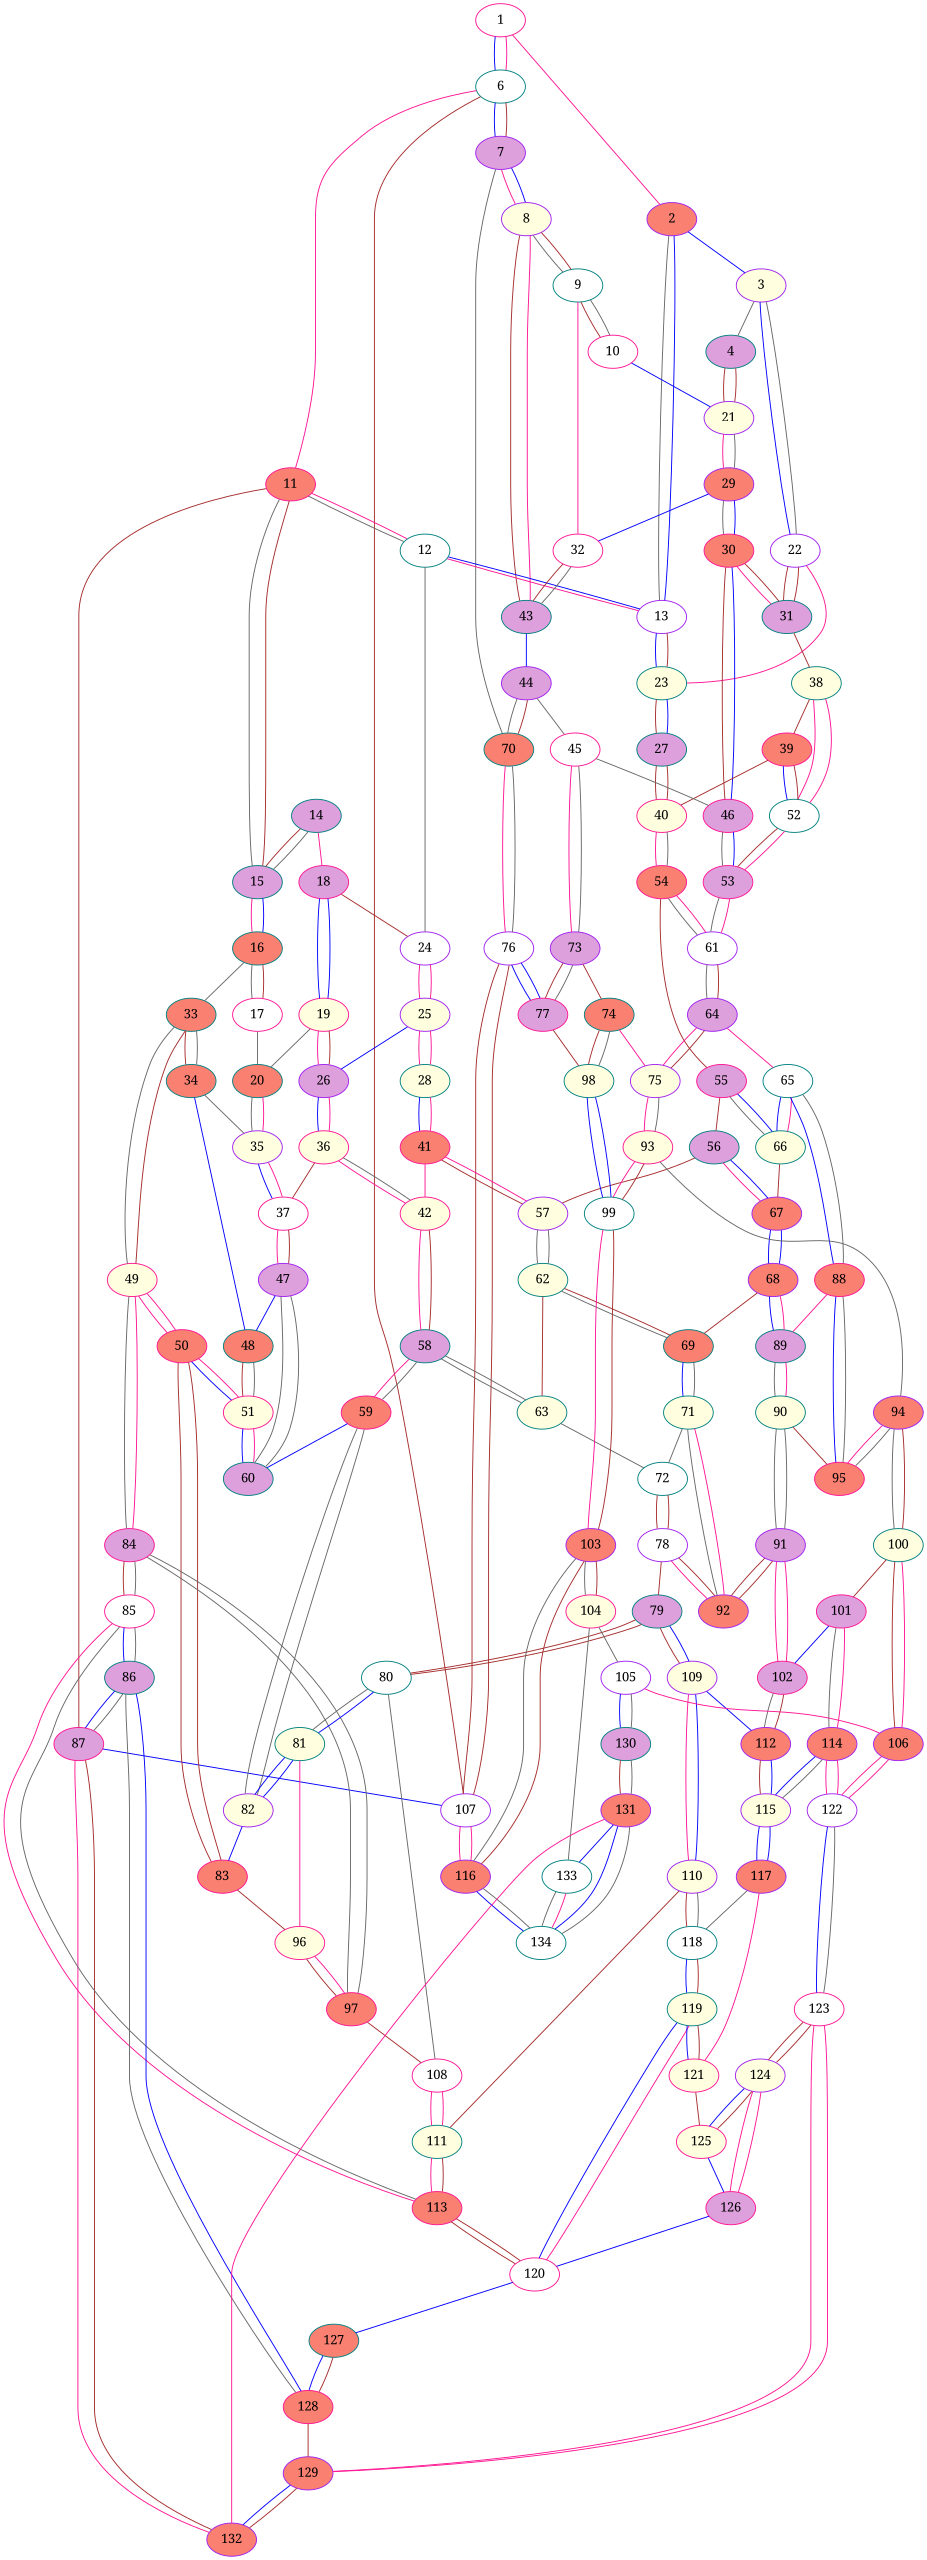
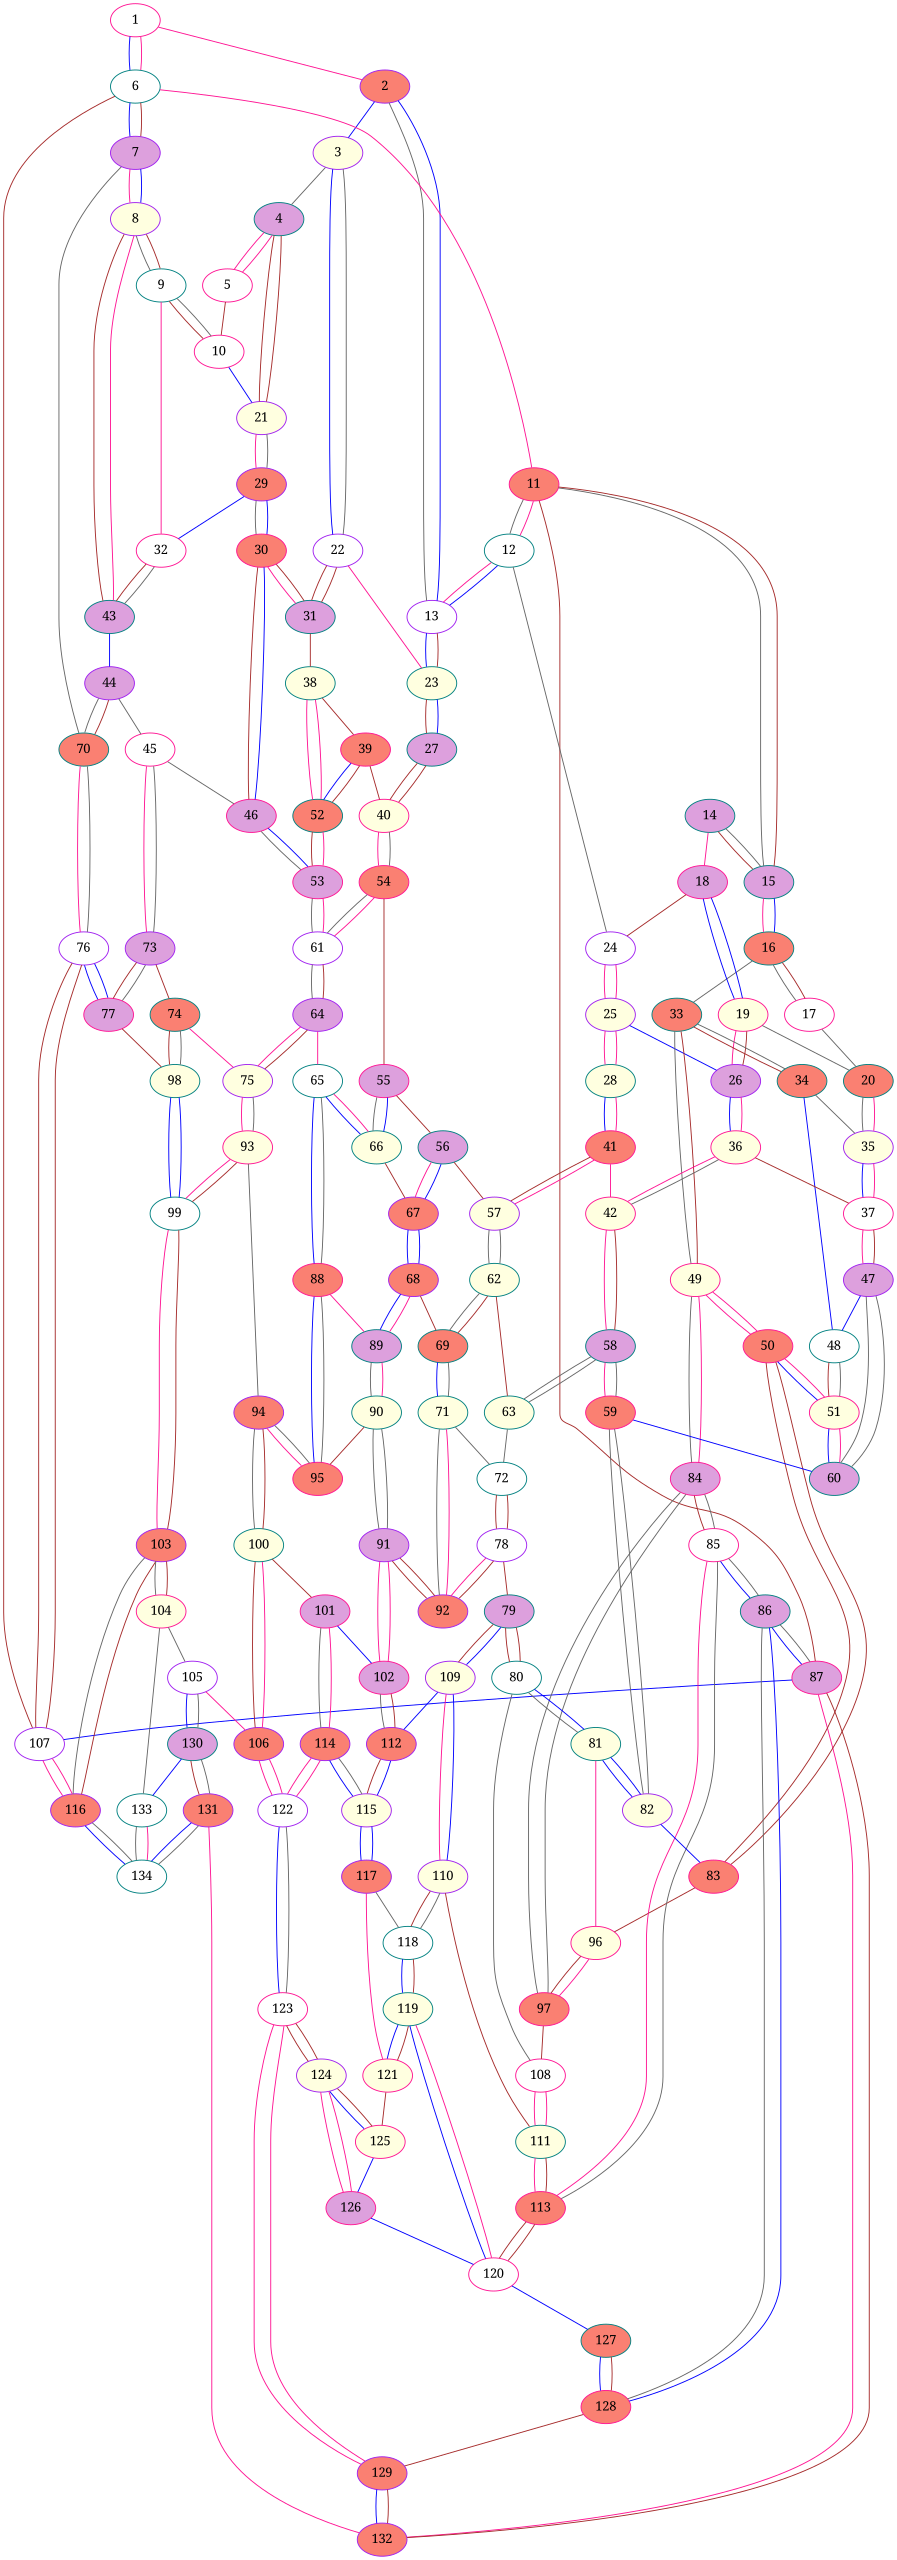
  graph {
    fontname="Noto Serif"
    node [color=teal fillcolor=salmon fontname="Noto Serif" style=filled]
    edge [color=brown fontname="Noto Serif"]
    1 [color=deeppink fillcolor=white]
    2 [color=purple]
    6 [fillcolor=white]
    3 [color=purple fillcolor=lightyellow]
    13 [color=purple fillcolor=white]
    7 [color=purple fillcolor=plum]
    11 [color=deeppink]
    107 [color=purple fillcolor=white]
    4 [fillcolor=plum]
    22 [color=purple fillcolor=white]
    23 [fillcolor=lightyellow]
+   5 [color=deeppink fillcolor=white]
    21 [color=purple fillcolor=lightyellow]
    31 [fillcolor=plum]
    10 [color=deeppink fillcolor=white]
    29 [color=purple]
    8 [color=purple fillcolor=lightyellow]
    70
    12 [fillcolor=white]
    15 [fillcolor=plum]
    87 [color=deeppink fillcolor=plum]
    116 [color=purple]
    9 [fillcolor=white]
    43 [fillcolor=plum]
    76 [color=purple fillcolor=white]
    32 [color=deeppink fillcolor=white]
    44 [color=purple fillcolor=plum]
    24 [color=purple fillcolor=white]
    16
    132 [color=purple]
    25 [color=purple fillcolor=lightyellow]
    27 [fillcolor=plum]
    14 [fillcolor=plum]
    18 [color=deeppink fillcolor=plum]
    19 [color=deeppink fillcolor=lightyellow]
    17 [color=deeppink fillcolor=white]
    33
    20
    34
    49 [color=deeppink fillcolor=lightyellow]
    35 [color=purple fillcolor=lightyellow]
    26 [color=purple fillcolor=plum]
    36 [color=deeppink fillcolor=lightyellow]
    37 [color=deeppink fillcolor=white]
    30 [color=deeppink]
    38 [fillcolor=lightyellow]
    40 [color=deeppink fillcolor=lightyellow]
    28 [fillcolor=lightyellow]
    41 [color=deeppink]
    42 [color=deeppink fillcolor=lightyellow]
    54 [color=deeppink]
    57 [color=purple fillcolor=lightyellow]
    46 [color=deeppink fillcolor=plum]
    53 [color=deeppink fillcolor=plum]
    39 [color=deeppink]
-   52 [fillcolor=white]
-   48
+   52
+   48 [fillcolor=white]
    50 [color=deeppink]
    84 [color=deeppink fillcolor=plum]
    51 [color=deeppink fillcolor=lightyellow]
    47 [color=purple fillcolor=plum]
    58 [fillcolor=plum]
    60 [fillcolor=plum]
    61 [color=purple fillcolor=white]
    55 [color=deeppink fillcolor=plum]
    62 [fillcolor=lightyellow]
    59 [color=deeppink]
    63 [fillcolor=lightyellow]
    45 [color=deeppink fillcolor=white]
    73 [color=purple fillcolor=plum]
    74
    77 [color=deeppink fillcolor=plum]
    83 [color=deeppink]
    85 [color=deeppink fillcolor=white]
    97 [color=deeppink]
    96 [color=deeppink fillcolor=lightyellow]
    64 [color=purple fillcolor=plum]
    56 [fillcolor=plum]
    66 [fillcolor=lightyellow]
    67 [color=purple]
    68 [color=purple]
    69
    82 [color=purple fillcolor=lightyellow]
    72 [fillcolor=white]
    65 [fillcolor=white]
    75 [color=purple fillcolor=lightyellow]
    71 [fillcolor=lightyellow]
    78 [color=purple fillcolor=white]
    88 [color=deeppink]
    93 [color=deeppink fillcolor=lightyellow]
    89 [fillcolor=plum]
    95 [color=deeppink]
    90 [fillcolor=lightyellow]
    92 [color=purple]
    79 [fillcolor=plum]
    98 [fillcolor=lightyellow]
    99 [fillcolor=white]
    94 [color=purple]
    80 [fillcolor=white]
    109 [color=purple fillcolor=lightyellow]
    81 [fillcolor=lightyellow]
    108 [color=deeppink fillcolor=white]
    112 [color=purple]
    110 [color=purple fillcolor=lightyellow]
    111 [fillcolor=lightyellow]
    86 [fillcolor=plum]
    113 [color=deeppink]
    128 [color=deeppink]
    120 [color=deeppink fillcolor=white]
    129 [color=purple]
    91 [color=purple fillcolor=plum]
    102 [color=deeppink fillcolor=plum]
    100 [fillcolor=lightyellow]
    103 [color=purple]
    101 [color=deeppink fillcolor=plum]
    106 [color=purple]
    104 [color=deeppink fillcolor=lightyellow]
    114 [color=purple]
    122 [color=purple fillcolor=white]
    115 [color=purple fillcolor=lightyellow]
    105 [color=purple fillcolor=white]
    133 [fillcolor=white]
    134 [fillcolor=white]
    130 [fillcolor=plum]
    131 [color=purple]
    123 [color=deeppink fillcolor=white]
    118 [fillcolor=white]
    119 [fillcolor=lightyellow]
    117 [color=purple]
    127
    121 [color=deeppink fillcolor=lightyellow]
    125 [color=deeppink fillcolor=lightyellow]
    126 [color=deeppink fillcolor=plum]
    124 [color=purple fillcolor=lightyellow]
    1 -- 2 [color=deeppink]
    1 -- 6 [color=blue]
    1 -- 6 [color=deeppink]
    2 -- 3 [color=blue]
    2 -- 13 [color=gray40]
    2 -- 13 [color=blue]
    6 -- 7 [color=blue]
    6 -- 7
    6 -- 11 [color=deeppink]
    6 -- 107
    3 -- 4 [color=gray40]
    3 -- 22 [color=blue]
    3 -- 22 [color=gray40]
    13 -- 23 [color=blue]
    13 -- 23
    7 -- 8 [color=deeppink]
    7 -- 8 [color=blue]
    7 -- 70 [color=gray40]
    11 -- 12 [color=gray40]
    11 -- 12 [color=deeppink]
    11 -- 15 [color=gray40]
    11 -- 15
    11 -- 87
    107 -- 116 [color=deeppink]
    107 -- 116 [color=deeppink]
+   4 -- 5 [color=deeppink]
+   4 -- 5 [color=deeppink]
    4 -- 21
    4 -- 21
    22 -- 23 [color=deeppink]
    22 -- 31
    22 -- 31
    23 -- 27
    23 -- 27 [color=blue]
+   5 -- 10
    21 -- 29 [color=deeppink]
    21 -- 29 [color=gray40]
    31 -- 38
    10 -- 21 [color=blue]
    29 -- 32 [color=blue]
    29 -- 30 [color=gray40]
    29 -- 30 [color=blue]
    8 -- 9 [color=gray40]
    8 -- 9
    8 -- 43
    8 -- 43 [color=deeppink]
    70 -- 76 [color=deeppink]
    70 -- 76 [color=gray40]
    12 -- 13 [color=deeppink]
    12 -- 13 [color=blue]
    12 -- 24 [color=gray40]
    15 -- 16 [color=deeppink]
    15 -- 16 [color=blue]
    87 -- 107 [color=blue]
    87 -- 132 [color=deeppink]
    87 -- 132
    116 -- 134 [color=blue]
    116 -- 134 [color=gray40]
    9 -- 10
    9 -- 10 [color=gray40]
    9 -- 32 [color=deeppink]
    43 -- 44 [color=blue]
    76 -- 107
    76 -- 107
    76 -- 77 [color=blue]
    76 -- 77 [color=blue]
    32 -- 43
    32 -- 43 [color=gray40]
    44 -- 70 [color=gray40]
    44 -- 70
    44 -- 45 [color=gray40]
    24 -- 25 [color=deeppink]
    24 -- 25 [color=deeppink]
    16 -- 17 [color=gray40]
    16 -- 17
    16 -- 33 [color=gray40]
    25 -- 26 [color=blue]
    25 -- 28 [color=deeppink]
    25 -- 28 [color=deeppink]
    27 -- 40
    27 -- 40
    14 -- 15
    14 -- 15 [color=gray40]
    14 -- 18 [color=deeppink]
    18 -- 24
    18 -- 19 [color=blue]
    18 -- 19 [color=blue]
    19 -- 20 [color=gray40]
    19 -- 26 [color=deeppink]
    19 -- 26
    17 -- 20 [color=gray40]
    33 -- 34
    33 -- 34 [color=gray40]
    33 -- 49 [color=gray40]
    33 -- 49
    20 -- 35 [color=gray40]
    20 -- 35 [color=deeppink]
    34 -- 35 [color=gray40]
    34 -- 48 [color=blue]
    49 -- 50 [color=deeppink]
    49 -- 50 [color=deeppink]
    49 -- 84 [color=gray40]
    49 -- 84 [color=deeppink]
    35 -- 37 [color=blue]
    35 -- 37 [color=deeppink]
    26 -- 36 [color=blue]
    26 -- 36 [color=deeppink]
    36 -- 37
    36 -- 42 [color=deeppink]
    36 -- 42 [color=gray40]
    37 -- 47 [color=deeppink]
    37 -- 47
    30 -- 31 [color=deeppink]
    30 -- 31
    30 -- 46
    30 -- 46 [color=blue]
    38 -- 39
    38 -- 52 [color=deeppink]
    38 -- 52 [color=deeppink]
    40 -- 54 [color=deeppink]
    40 -- 54 [color=gray40]
    28 -- 41 [color=blue]
    28 -- 41 [color=deeppink]
    41 -- 42 [color=deeppink]
    41 -- 57
    41 -- 57 [color=deeppink]
    42 -- 58 [color=deeppink]
    42 -- 58
    54 -- 61 [color=gray40]
    54 -- 61 [color=deeppink]
    54 -- 55
    57 -- 62 [color=gray40]
    57 -- 62 [color=gray40]
    46 -- 53 [color=gray40]
    46 -- 53 [color=blue]
    53 -- 61 [color=gray40]
    53 -- 61 [color=deeppink]
    39 -- 40
    39 -- 52 [color=blue]
    39 -- 52
    52 -- 53
    52 -- 53 [color=deeppink]
    48 -- 51
    48 -- 51 [color=gray40]
    50 -- 51 [color=blue]
    50 -- 51 [color=deeppink]
    50 -- 83
    50 -- 83
    84 -- 85
    84 -- 85 [color=gray40]
    84 -- 97 [color=gray40]
    84 -- 97 [color=gray40]
    51 -- 60 [color=blue]
    51 -- 60 [color=deeppink]
    47 -- 48 [color=blue]
    47 -- 60 [color=gray40]
    47 -- 60 [color=gray40]
    58 -- 59 [color=deeppink]
    58 -- 59 [color=gray40]
    58 -- 63 [color=gray40]
    58 -- 63 [color=gray40]
    61 -- 64 [color=gray40]
    61 -- 64
    55 -- 56
    55 -- 66 [color=gray40]
    55 -- 66 [color=blue]
    62 -- 63
    62 -- 69 [color=gray40]
    62 -- 69
    59 -- 60 [color=blue]
    59 -- 82 [color=gray40]
    59 -- 82 [color=gray40]
    63 -- 72 [color=gray40]
    45 -- 46 [color=gray40]
    45 -- 73 [color=deeppink]
    45 -- 73 [color=gray40]
    73 -- 74
    73 -- 77
    73 -- 77 [color=gray40]
    74 -- 75 [color=deeppink]
    74 -- 98
    74 -- 98 [color=gray40]
    77 -- 98
    83 -- 96
    85 -- 86 [color=blue]
    85 -- 86 [color=gray40]
    85 -- 113 [color=deeppink]
    85 -- 113 [color=gray40]
    97 -- 108
    96 -- 97
    96 -- 97 [color=deeppink]
    64 -- 65 [color=deeppink]
    64 -- 75 [color=deeppink]
    64 -- 75
    56 -- 57
    56 -- 67 [color=deeppink]
    56 -- 67 [color=blue]
    66 -- 67
    67 -- 68 [color=blue]
    67 -- 68 [color=blue]
    68 -- 69
    68 -- 89 [color=blue]
    68 -- 89 [color=deeppink]
    69 -- 71 [color=blue]
    69 -- 71 [color=gray40]
    82 -- 83 [color=blue]
    72 -- 78
    72 -- 78
    65 -- 66 [color=blue]
    65 -- 66 [color=deeppink]
    65 -- 88 [color=blue]
    65 -- 88 [color=gray40]
    75 -- 93 [color=deeppink]
    75 -- 93 [color=gray40]
    71 -- 72 [color=gray40]
    71 -- 92 [color=gray40]
    71 -- 92 [color=deeppink]
    78 -- 92 [color=deeppink]
    78 -- 92
    78 -- 79
    88 -- 89 [color=deeppink]
    88 -- 95 [color=blue]
    88 -- 95 [color=gray40]
    93 -- 99 [color=deeppink]
    93 -- 99
    93 -- 94 [color=gray40]
    89 -- 90 [color=gray40]
    89 -- 90 [color=deeppink]
    90 -- 95
    90 -- 91 [color=gray40]
    90 -- 91 [color=gray40]
    79 -- 80
    79 -- 80
    79 -- 109
    79 -- 109 [color=blue]
    98 -- 99 [color=blue]
    98 -- 99 [color=blue]
    99 -- 103 [color=deeppink]
    99 -- 103
    94 -- 95 [color=deeppink]
    94 -- 95 [color=gray40]
    94 -- 100 [color=gray40]
    94 -- 100
    80 -- 81 [color=gray40]
    80 -- 81 [color=blue]
    80 -- 108 [color=gray40]
    109 -- 112 [color=blue]
    109 -- 110 [color=deeppink]
    109 -- 110 [color=blue]
    81 -- 96 [color=deeppink]
    81 -- 82 [color=blue]
    81 -- 82 [color=blue]
    108 -- 111 [color=deeppink]
    108 -- 111 [color=deeppink]
    112 -- 115
    112 -- 115 [color=blue]
    110 -- 111
    110 -- 118
    110 -- 118 [color=gray40]
    111 -- 113 [color=deeppink]
    111 -- 113
    86 -- 87 [color=blue]
    86 -- 87 [color=gray40]
    86 -- 128 [color=gray40]
    86 -- 128 [color=blue]
    113 -- 120
    113 -- 120
    128 -- 129
    120 -- 127 [color=blue]
    129 -- 132 [color=blue]
    129 -- 132
    91 -- 92
    91 -- 92
    91 -- 102 [color=deeppink]
    91 -- 102 [color=deeppink]
    102 -- 112 [color=gray40]
    102 -- 112
    100 -- 101
    100 -- 106
    100 -- 106 [color=deeppink]
    103 -- 116 [color=gray40]
    103 -- 116
    103 -- 104 [color=gray40]
    103 -- 104
    101 -- 102 [color=blue]
    101 -- 114 [color=gray40]
    101 -- 114 [color=deeppink]
    106 -- 122 [color=deeppink]
    106 -- 122 [color=deeppink]
    104 -- 105 [color=gray40]
    104 -- 133 [color=gray40]
    114 -- 122 [color=deeppink]
    114 -- 122 [color=deeppink]
    114 -- 115 [color=blue]
    114 -- 115 [color=gray40]
    122 -- 123 [color=blue]
    122 -- 123 [color=gray40]
    115 -- 117 [color=blue]
    115 -- 117 [color=blue]
    105 -- 106 [color=deeppink]
    105 -- 130 [color=blue]
    105 -- 130 [color=gray40]
    133 -- 134 [color=gray40]
    133 -- 134 [color=deeppink]
-   131 -- 133 [color=blue]
+   130 -- 133 [color=blue]
    130 -- 131
    130 -- 131 [color=gray40]
    131 -- 132 [color=deeppink]
    131 -- 134 [color=blue]
    131 -- 134 [color=gray40]
    123 -- 129 [color=deeppink]
    123 -- 129 [color=deeppink]
    123 -- 124
    123 -- 124
    118 -- 119 [color=blue]
    118 -- 119
    119 -- 120 [color=blue]
    119 -- 120 [color=deeppink]
    119 -- 121 [color=blue]
    119 -- 121
    117 -- 118 [color=gray40]
    117 -- 121 [color=deeppink]
    127 -- 128 [color=blue]
    127 -- 128
    121 -- 125
    125 -- 126 [color=blue]
    126 -- 120 [color=blue]
    124 -- 125 [color=blue]
    124 -- 125
    124 -- 126 [color=deeppink]
    124 -- 126 [color=deeppink]
  }
